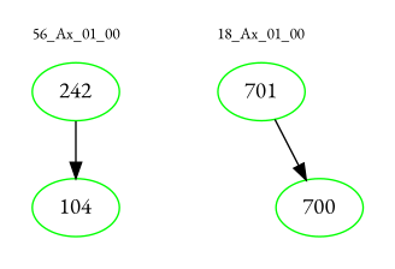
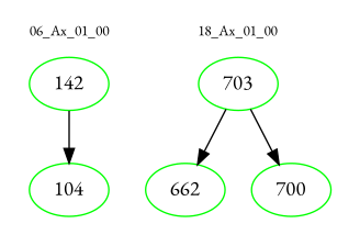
  digraph {
    fontname="EB Garamond"
    node [color=green fontname="EB Garamond"]
    edge [color=black fontname="EB Garamond"]
-   n1 [label=242]
+   n1 [label=142]
    n2 [label=104]
-   n3 [label=701]
+   n3 [label=703]
+   n4 [label=662]
    n5 [label=700]
    subgraph cluster_1 {
      color=white
      fontsize=10
-     label="56_Ax_01_00"
+     label="06_Ax_01_00"
      n1
      n2
    }
    subgraph cluster_2 {
      color=white
      fontsize=10
      label="18_Ax_01_00"
      n3
+     n4
      n5
    }
    n1 -> n2
+   n3 -> n4
    n3 -> n5
  }
